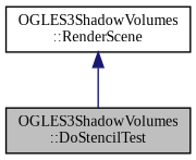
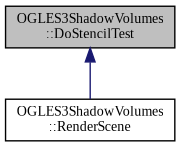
  digraph {
    rankdir=TB
    fontname="Liberation Serif"
    node [color=black fontname="Liberation Serif" fontsize=10 shape=record style=filled]
    n1 [fillcolor=grey75 fontcolor=black height=0.2 label="OGLES3ShadowVolumes\l::DoStencilTest" width=0.4]
    n2 [fillcolor=white height=0.2 label="OGLES3ShadowVolumes\l::RenderScene" width=0.4]
-   n2 -> n1 [color=midnightblue dir=back fontname="Liberation Serif" fontsize=10 labelfontname=Helvetica labelfontsize=10 style=solid]
+   n1 -> n2 [color=midnightblue dir=back fontname="Liberation Serif" fontsize=10 labelfontname=Helvetica labelfontsize=10 style=solid]
  }
